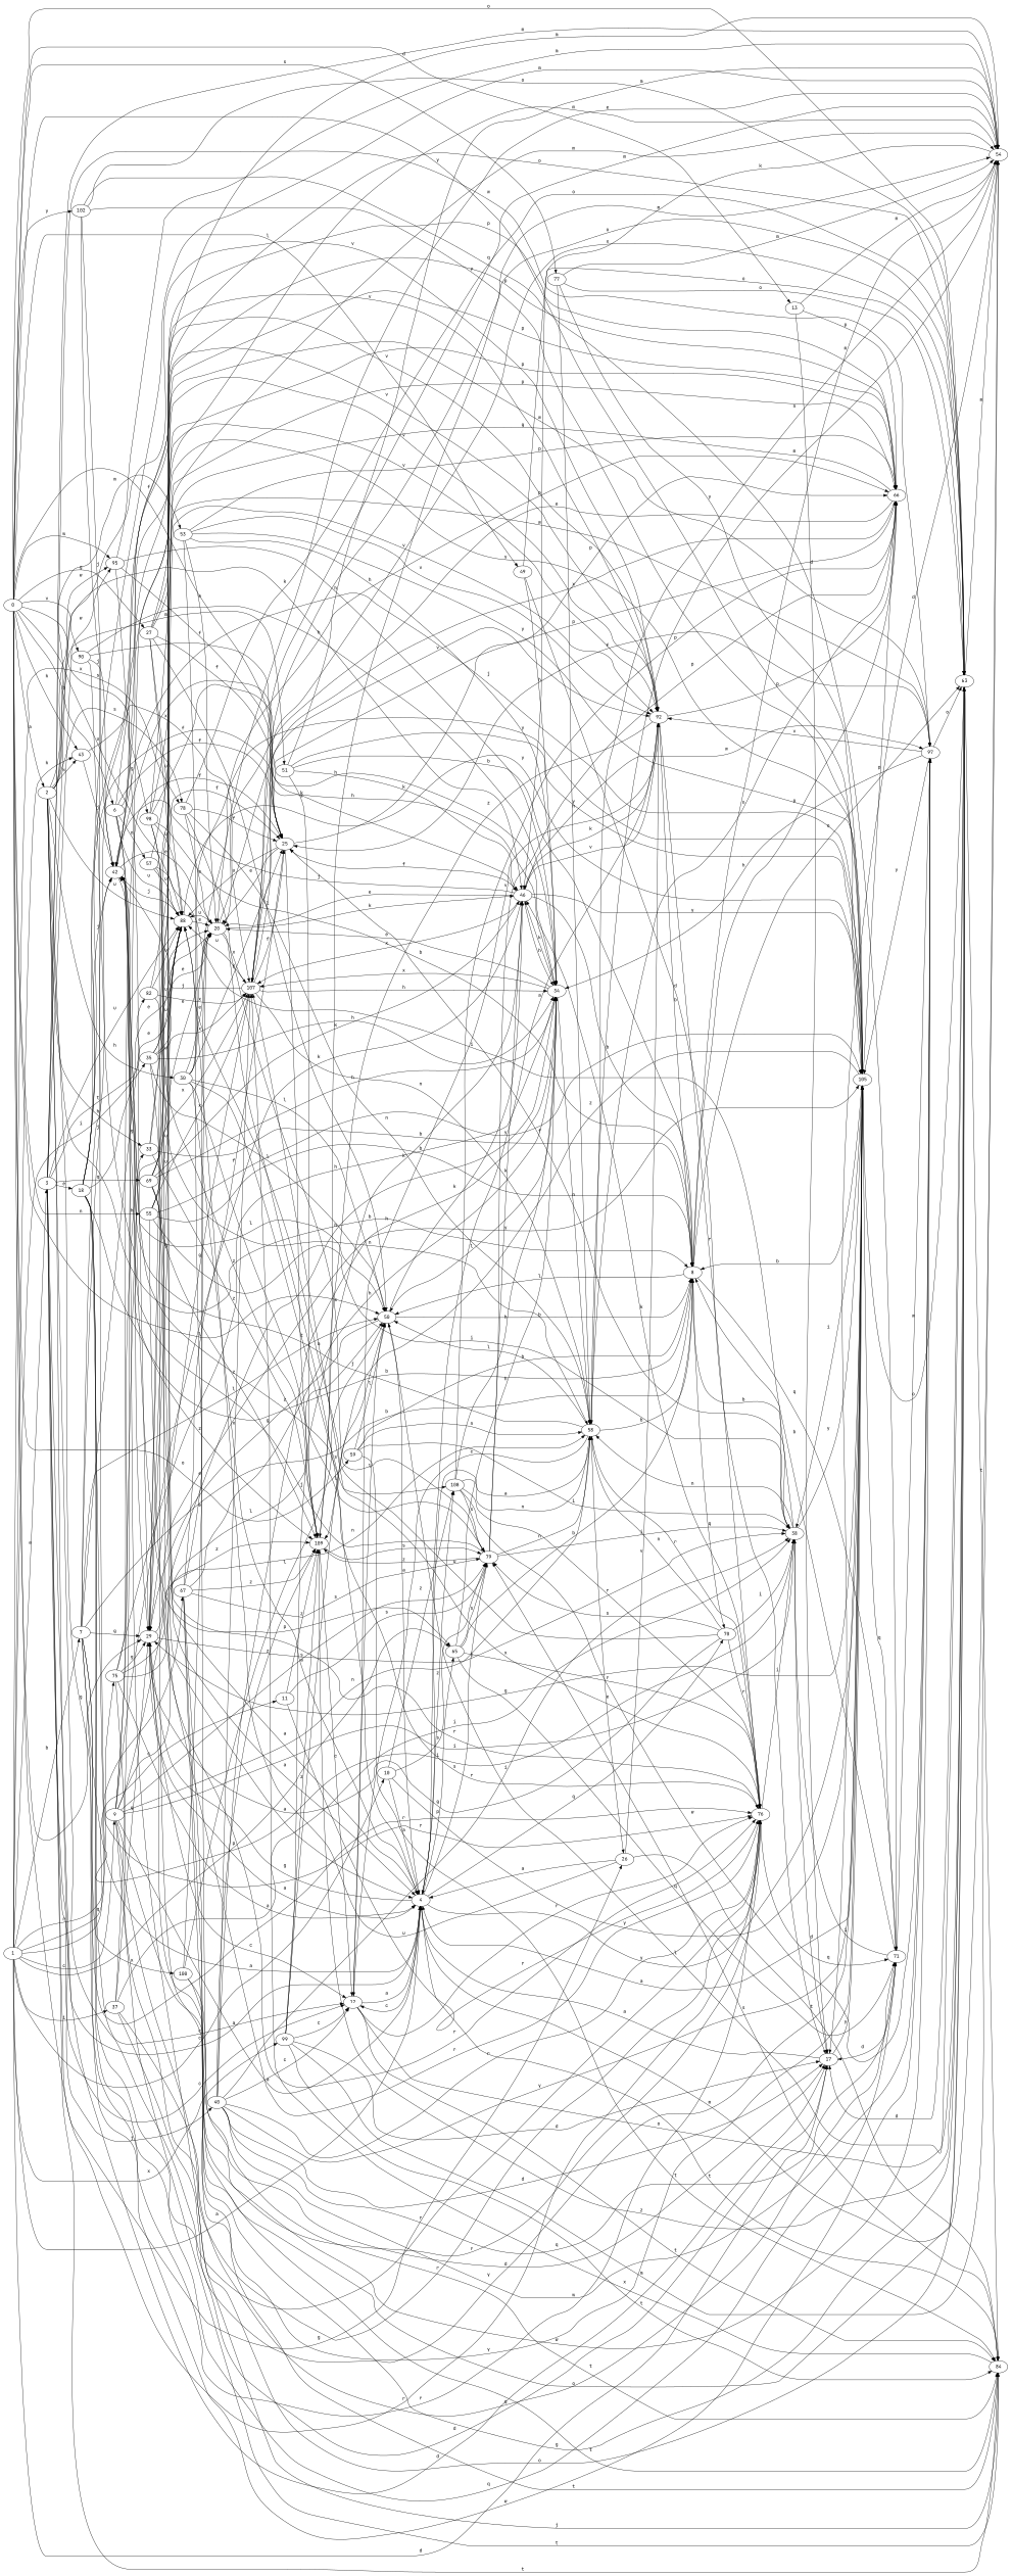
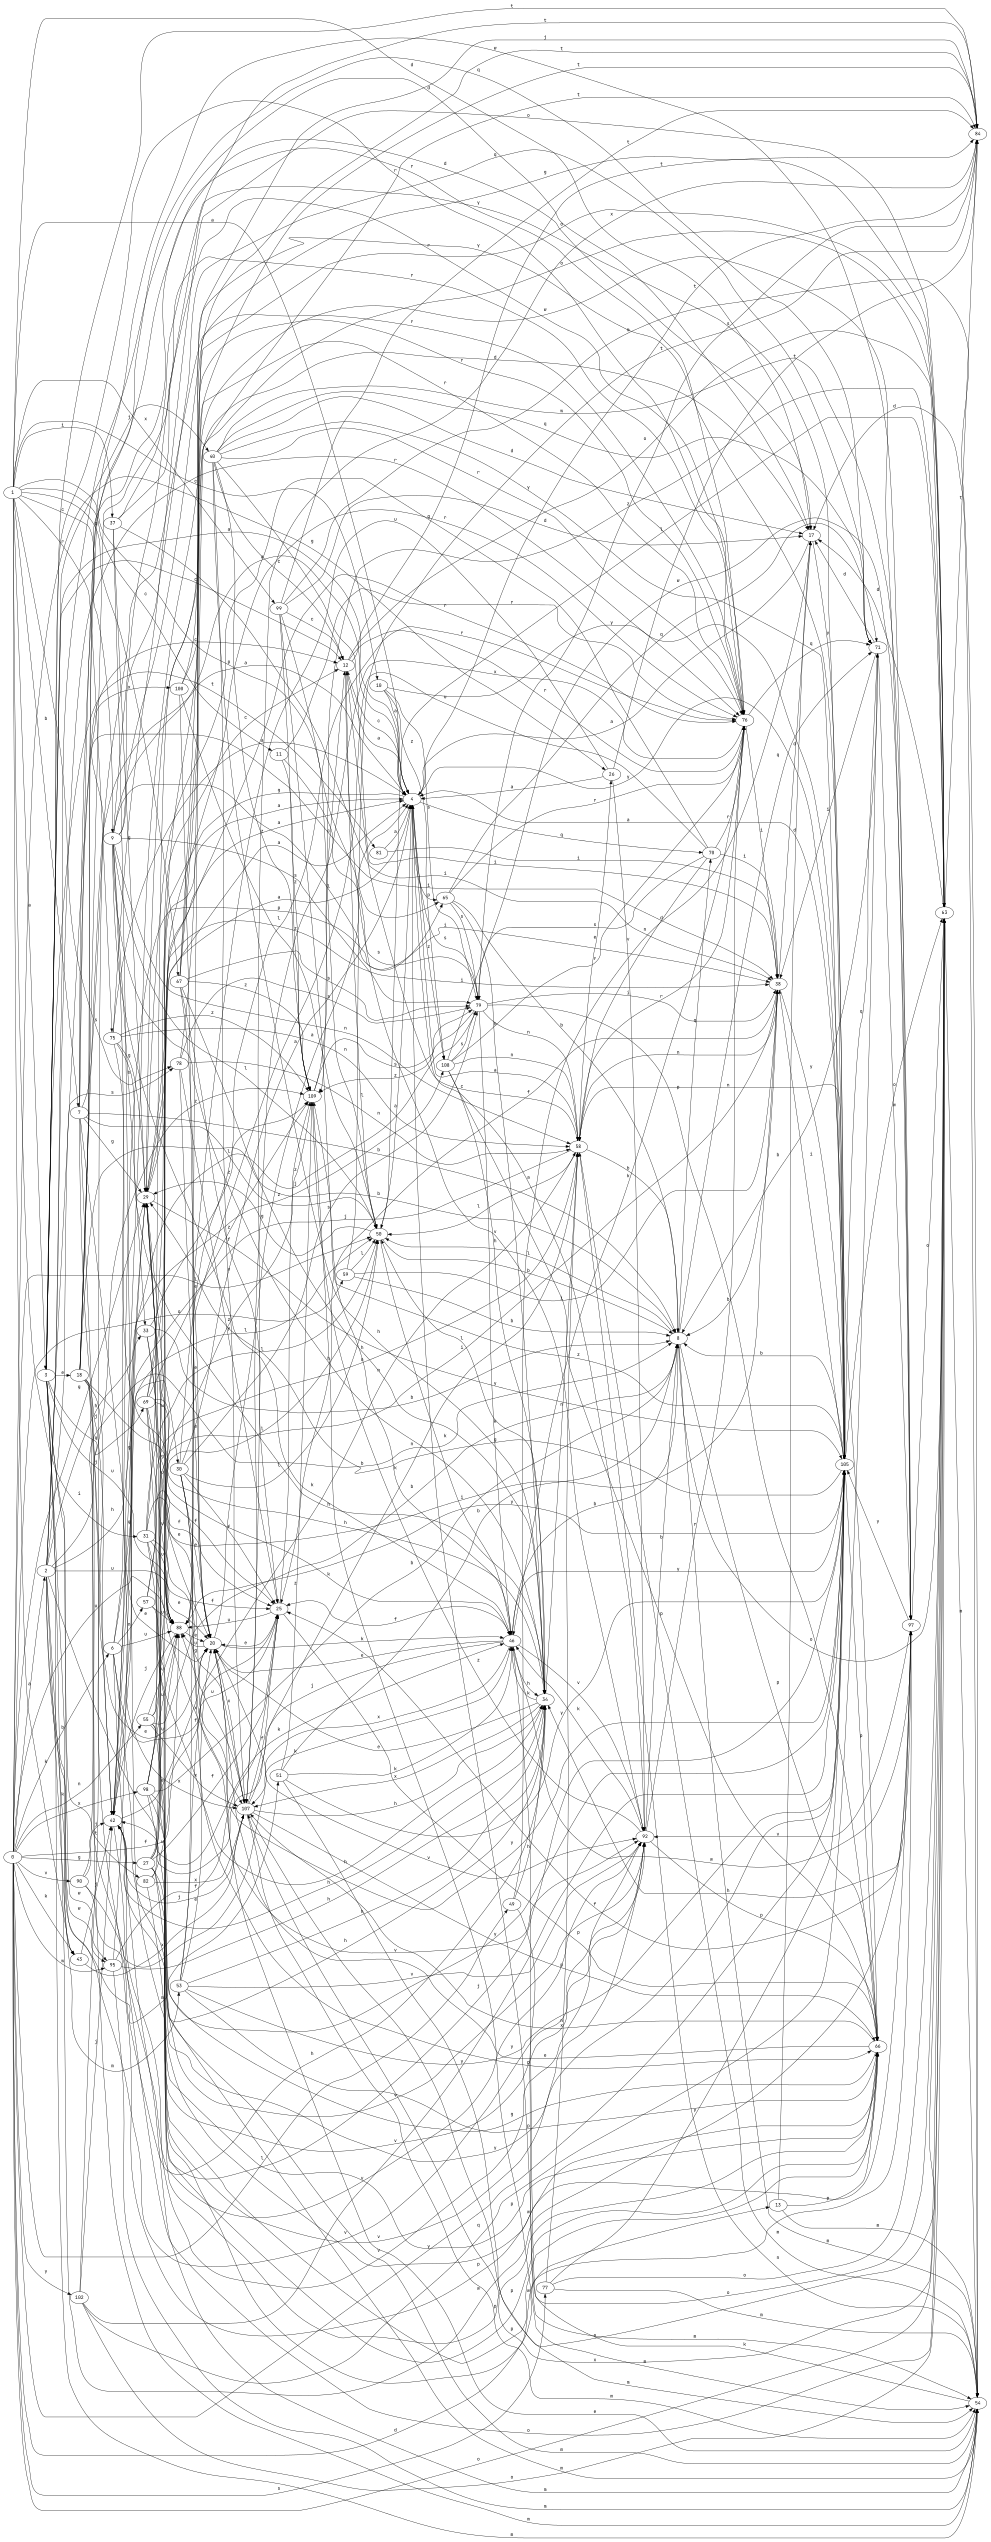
  strict digraph {
    fontname="JetBrains Mono"
    rankdir=LR
    node [fontname="JetBrains Mono"]
    edge [fontname="JetBrains Mono"]
    0
    2
    6
    13
    25
    26
    27
    29
    43
    49
    50
    55
    59
    63
    77
    88
    90
    95
    98
    102
    105
    17
    78
    8
    12
    30
    33
    46
    51
    53
    76
    65
    54
    92
    108
    57
    66
    20
    109
    4
    84
    97
    38
    42
    n45 [label=107]
    34
    58
    71
    1
    3
    7
    9
    10
    11
-   35
+   35 [label=31]
    37
    67
    75
    99
    18
    40
    69
+   81
    82
    70
    79
    100
    0 -> 2 [label=a]
    0 -> 6 [label=b]
    0 -> 13 [label=d]
    0 -> 25 [label=f]
    0 -> 26 [label=g]
    0 -> 27 [label=g]
    0 -> 29 [label=g]
    0 -> 43 [label=k]
    0 -> 49 [label=l]
    0 -> 50 [label=l]
    0 -> 55 [label=n]
    0 -> 59 [label=o]
    0 -> 63 [label=o]
    0 -> 77 [label=s]
    0 -> 88 [label=u]
    0 -> 90 [label=v]
    0 -> 95 [label=w]
    0 -> 98 [label=x]
    0 -> 102 [label=y]
    0 -> 105 [label=y]
    2 -> 43 [label=k]
    2 -> 88 [label=u]
    2 -> 95 [label=w]
    2 -> 17 [label=d]
    2 -> 78 [label=s]
    2 -> 8 [label=b]
    2 -> 12 [label=c]
    2 -> 30 [label=h]
    2 -> 33 [label=h]
    2 -> 46 [label=k]
    2 -> 51 [label=m]
    2 -> 53 [label=m]
    2 -> 76 [label=r]
    6 -> 25 [label=f]
    6 -> 88 [label=u]
    6 -> 65 [label=p]
    6 -> 54 [label=m]
    6 -> 92 [label=v]
    6 -> 108 [label=z]
    6 -> 57 [label=n]
    13 -> 17 [label=d]
    13 -> 54 [label=m]
    13 -> 66 [label=p]
    25 -> 88 [label=u]
    25 -> 66 [label=p]
    25 -> 20 [label=e]
    25 -> 109 [label=z]
    26 -> 88 [label=u]
    26 -> 92 [label=v]
    26 -> 4 [label=a]
    26 -> 84 [label=t]
    27 -> 25 [label=f]
    27 -> 50 [label=l]
    27 -> 88 [label=u]
    27 -> 76 [label=r]
    27 -> 92 [label=v]
    27 -> 66 [label=p]
    27 -> 97 [label=w]
    29 -> 88 [label=u]
    29 -> 105 [label=y]
    29 -> 12 [label=c]
    29 -> 92 [label=v]
    29 -> 4 [label=a]
    29 -> 38 [label=i]
    43 -> 42 [label=j]
    43 -> n45 [label=x]
    49 -> 63 [label=o]
    49 -> 17 [label=d]
    49 -> 34 [label=h]
    50 -> 29 [label=g]
    50 -> 8 [label=b]
    50 -> 46 [label=k]
    50 -> 4 [label=a]
    55 -> 88 [label=u]
    55 -> 105 [label=y]
    55 -> 8 [label=b]
    55 -> 76 [label=r]
    55 -> 97 [label=w]
    55 -> 38 [label=i]
    55 -> n45 [label=x]
    59 -> 50 [label=l]
    59 -> 8 [label=b]
    59 -> 84 [label=t]
    59 -> 38 [label=i]
-   59 -> 58 [label=n]
+   53 -> 58 [label=n]
    63 -> 29 [label=g]
    63 -> 50 [label=l]
    63 -> 17 [label=d]
    63 -> 54 [label=m]
    63 -> 109 [label=z]
    63 -> 84 [label=t]
    63 -> n45 [label=x]
    77 -> 63 [label=o]
    77 -> 105 [label=y]
    77 -> 54 [label=m]
    77 -> 58 [label=n]
    88 -> 29 [label=g]
    88 -> 105 [label=y]
    88 -> 20 [label=e]
    88 -> 42 [label=j]
    90 -> 46 [label=k]
    90 -> 109 [label=z]
    90 -> 42 [label=j]
    90 -> 34 [label=h]
    95 -> 25 [label=f]
    95 -> 29 [label=g]
    95 -> 54 [label=m]
    95 -> 34 [label=h]
    98 -> 88 [label=u]
    98 -> 8 [label=b]
    98 -> 92 [label=v]
    98 -> 66 [label=p]
    98 -> 109 [label=z]
    98 -> 4 [label=a]
    98 -> 34 [label=h]
    102 -> 63 [label=o]
    102 -> 105 [label=y]
    102 -> 76 [label=r]
    102 -> 42 [label=j]
    102 -> 71 [label=q]
    105 -> 29 [label=g]
    105 -> 63 [label=o]
    105 -> 8 [label=b]
    105 -> 66 [label=p]
    105 -> 109 [label=z]
    105 -> 4 [label=a]
    105 -> 38 [label=i]
    105 -> 42 [label=j]
    105 -> 71 [label=q]
    17 -> 105 [label=y]
    17 -> 4 [label=a]
    78 -> 25 [label=f]
    78 -> 63 [label=o]
    78 -> 20 [label=e]
    78 -> 58 [label=n]
    78 -> 79 [label=s]
    8 -> 50 [label=l]
    8 -> 63 [label=o]
    8 -> 54 [label=m]
    8 -> 66 [label=p]
    8 -> 71 [label=q]
    8 -> 70 [label=q]
    12 -> 50 [label=l]
    12 -> 63 [label=o]
    12 -> 76 [label=r]
    12 -> 92 [label=v]
    12 -> 4 [label=a]
    12 -> 84 [label=t]
    30 -> 25 [label=f]
    30 -> 50 [label=l]
    30 -> 105 [label=y]
    30 -> 76 [label=r]
    30 -> 66 [label=p]
    30 -> 20 [label=e]
    30 -> 4 [label=a]
    30 -> 79 [label=s]
    33 -> 88 [label=u]
    33 -> 8 [label=b]
    33 -> 54 [label=m]
    33 -> 109 [label=z]
    46 -> 25 [label=f]
    46 -> 105 [label=y]
    46 -> 8 [label=b]
    46 -> 92 [label=v]
    46 -> 20 [label=e]
    46 -> 97 [label=w]
    46 -> 42 [label=j]
    46 -> n45 [label=x]
    46 -> 34 [label=h]
    51 -> 105 [label=y]
    51 -> 8 [label=b]
    51 -> 46 [label=k]
    51 -> 54 [label=m]
    51 -> 109 [label=z]
    53 -> 105 [label=y]
    53 -> 92 [label=v]
    53 -> 66 [label=p]
    53 -> 20 [label=e]
    53 -> 84 [label=t]
    53 -> 34 [label=h]
    76 -> 46 [label=k]
    76 -> 38 [label=i]
    76 -> n45 [label=x]
    76 -> 71 [label=q]
    65 -> 8 [label=b]
    65 -> 76 [label=r]
    65 -> 34 [label=h]
    65 -> 71 [label=q]
    65 -> 79 [label=s]
    54 -> 17 [label=d]
    54 -> 46 [label=k]
    54 -> 20 [label=e]
    54 -> 58 [label=n]
    92 -> 8 [label=b]
    92 -> 46 [label=k]
    92 -> 76 [label=r]
    92 -> 66 [label=p]
    92 -> 109 [label=z]
    92 -> 4 [label=a]
    108 -> 76 [label=r]
    108 -> 66 [label=p]
    108 -> 97 [label=w]
    108 -> 34 [label=h]
    108 -> 58 [label=n]
    108 -> 79 [label=s]
    57 -> 88 [label=u]
    57 -> 105 [label=y]
    57 -> 38 [label=i]
    57 -> 58 [label=n]
    66 -> 29 [label=g]
    66 -> 20 [label=e]
    66 -> n45 [label=x]
    66 -> 58 [label=n]
    20 -> 88 [label=u]
    20 -> 46 [label=k]
    20 -> 92 [label=v]
    20 -> 4 [label=a]
    20 -> n45 [label=x]
    109 -> 12 [label=c]
    109 -> 54 [label=m]
    109 -> 79 [label=s]
    4 -> 29 [label=g]
    4 -> 105 [label=y]
    4 -> 12 [label=c]
    4 -> 65 [label=p]
    4 -> 54 [label=m]
    4 -> 108 [label=z]
    4 -> 84 [label=t]
    4 -> 70 [label=q]
    4 -> 79 [label=s]
    84 -> 42 [label=j]
    84 -> n45 [label=x]
    84 -> 79 [label=s]
    97 -> 25 [label=f]
    97 -> 63 [label=o]
    97 -> 105 [label=y]
    97 -> 92 [label=v]
    97 -> 34 [label=h]
    38 -> 25 [label=f]
    38 -> 105 [label=y]
    38 -> 17 [label=d]
    38 -> 8 [label=b]
    38 -> 58 [label=n]
    42 -> 29 [label=g]
    42 -> 50 [label=l]
    42 -> 63 [label=o]
    42 -> 92 [label=v]
    42 -> 20 [label=e]
    42 -> 34 [label=h]
    n45 -> 25 [label=f]
    n45 -> 29 [label=g]
    n45 -> 63 [label=o]
    n45 -> 88 [label=u]
    n45 -> 54 [label=m]
    n45 -> 66 [label=p]
    n45 -> 42 [label=j]
    n45 -> 34 [label=h]
    n45 -> 58 [label=n]
    34 -> 50 [label=l]
    34 -> 46 [label=k]
    34 -> 20 [label=e]
    34 -> n45 [label=x]
    34 -> 58 [label=n]
    58 -> 26 [label=e]
    58 -> 50 [label=l]
    58 -> 8 [label=b]
    58 -> 12 [label=c]
    58 -> 76 [label=r]
    58 -> 54 [label=m]
    58 -> 4 [label=a]
    58 -> 42 [label=j]
    71 -> 17 [label=d]
    71 -> 8 [label=b]
    71 -> 97 [label=w]
    71 -> 38 [label=i]
    1 -> 43 [label=k]
    1 -> 17 [label=d]
    1 -> 78 [label=s]
    1 -> 65 [label=p]
    1 -> 4 [label=a]
    1 -> 3 [label=a]
    1 -> 7 [label=b]
    1 -> 9 [label=c]
    1 -> 10 [label=c]
    1 -> 11 [label=c]
    1 -> 35 [label=i]
    1 -> 37 [label=i]
    1 -> 67 [label=q]
    1 -> 75 [label=r]
    1 -> 99 [label=x]
    3 -> 88 [label=u]
    3 -> 95 [label=w]
    3 -> 12 [label=c]
    3 -> 76 [label=r]
    3 -> 54 [label=m]
    3 -> 92 [label=v]
    3 -> 4 [label=a]
    3 -> 84 [label=t]
    3 -> 97 [label=w]
    3 -> 18 [label=e]
    3 -> 40 [label=j]
    3 -> 69 [label=q]
+   3 -> 81 [label=t]
    3 -> 82 [label=t]
    7 -> 29 [label=g]
    7 -> 50 [label=l]
    7 -> 8 [label=b]
    7 -> 76 [label=r]
    7 -> 66 [label=p]
    7 -> 20 [label=e]
    7 -> 97 [label=w]
    7 -> 38 [label=i]
    7 -> 42 [label=j]
    7 -> 100 [label=x]
    9 -> 50 [label=l]
    9 -> 105 [label=y]
    9 -> 33 [label=h]
    9 -> 46 [label=k]
    9 -> 4 [label=a]
    9 -> 84 [label=t]
    9 -> 38 [label=i]
    9 -> n45 [label=x]
    9 -> 34 [label=h]
    9 -> 58 [label=n]
    9 -> 71 [label=q]
    9 -> 79 [label=s]
    10 -> 105 [label=y]
    10 -> 108 [label=z]
    10 -> 4 [label=a]
    10 -> 79 [label=s]
    11 -> 76 [label=r]
    11 -> 109 [label=z]
    11 -> 79 [label=s]
    35 -> 25 [label=f]
    35 -> 50 [label=l]
    35 -> 88 [label=u]
    35 -> 20 [label=e]
    35 -> 84 [label=t]
    35 -> n45 [label=x]
    35 -> 34 [label=h]
    37 -> 29 [label=g]
    37 -> 105 [label=y]
    37 -> 76 [label=r]
    37 -> 66 [label=p]
    37 -> 38 [label=i]
    67 -> 25 [label=f]
    67 -> 17 [label=d]
    67 -> 20 [label=e]
    67 -> 109 [label=z]
    67 -> 84 [label=t]
    67 -> 97 [label=w]
    67 -> 34 [label=h]
    67 -> 79 [label=s]
    75 -> 25 [label=f]
    75 -> 29 [label=g]
    75 -> 63 [label=o]
    75 -> 109 [label=z]
    75 -> 4 [label=a]
    75 -> 34 [label=h]
    75 -> 58 [label=n]
    99 -> 50 [label=l]
    99 -> 17 [label=d]
    99 -> 12 [label=c]
    99 -> 46 [label=k]
    99 -> 54 [label=m]
    99 -> 109 [label=z]
    99 -> 84 [label=t]
    18 -> 25 [label=f]
    18 -> 17 [label=d]
    18 -> 8 [label=b]
    18 -> 76 [label=r]
    18 -> 54 [label=m]
    18 -> 92 [label=v]
    18 -> 20 [label=e]
    18 -> 4 [label=a]
    18 -> 42 [label=j]
    18 -> 71 [label=q]
    40 -> 105 [label=y]
    40 -> 17 [label=d]
    40 -> 12 [label=c]
    40 -> 76 [label=r]
    40 -> 109 [label=z]
    40 -> 97 [label=w]
    40 -> 38 [label=i]
    40 -> n45 [label=x]
    40 -> 34 [label=h]
    40 -> 71 [label=q]
    69 -> 88 [label=u]
    69 -> 46 [label=k]
    69 -> 76 [label=r]
    69 -> 54 [label=m]
    69 -> 20 [label=e]
    69 -> 109 [label=z]
    69 -> 4 [label=a]
    69 -> 34 [label=h]
+   81 -> 4 [label=a]
+   81 -> 38 [label=i]
    82 -> 88 [label=u]
    82 -> 66 [label=p]
    82 -> 4 [label=a]
    82 -> n45 [label=x]
    70 -> 29 [label=g]
    70 -> 88 [label=u]
    70 -> 76 [label=r]
    70 -> 38 [label=i]
    70 -> 58 [label=n]
    70 -> 79 [label=s]
    79 -> 46 [label=k]
    79 -> 66 [label=p]
    79 -> 109 [label=z]
    79 -> 38 [label=i]
    79 -> 42 [label=j]
    79 -> 58 [label=n]
    100 -> 50 [label=l]
    100 -> 63 [label=o]
    100 -> 76 [label=r]
    100 -> 20 [label=e]
  }
